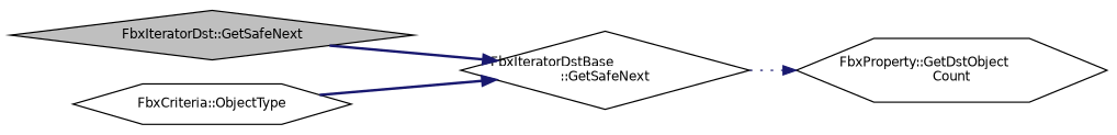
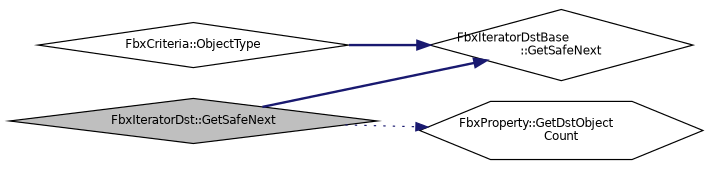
  digraph {
    rankdir=LR
    node [color=black fillcolor=white fontname=Helvetica fontsize=10 shape=diamond style=filled]
    edge [color=midnightblue fontname=Helvetica fontsize=10 labelfontname=Helvetica labelfontsize=10 style=bold]
    n1 [fillcolor=grey75 fontcolor=black height=0.2 label="FbxIteratorDst::GetSafeNext" width=0.4]
    n2 [height=0.2 label="FbxIteratorDstBase\l::GetSafeNext" width=0.4]
    n3 [height=0.2 label="FbxProperty::GetDstObject\lCount" shape=hexagon width=0.4]
-   n4 [height=0.2 label="FbxCriteria::ObjectType" shape=hexagon width=0.4]
+   n4 [height=0.2 label="FbxCriteria::ObjectType" width=0.4]
    n1 -> n2
-   n2 -> n3 [style=dotted]
+   n1 -> n3 [style=dotted]
    n4 -> n2
  }
